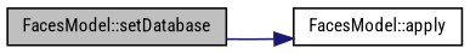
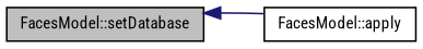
  digraph {
    rankdir=LR
    fontname="Roboto Condensed"
    node [color=black fontname="Roboto Condensed" fontsize=10 shape=record style=filled]
    n1 [fillcolor=grey75 fontcolor=black height=0.2 label="FacesModel::setDatabase" width=0.4]
    n2 [fillcolor=white height=0.2 label="FacesModel::apply" width=0.4]
-   n1 -> n2 [color=midnightblue fontname="Roboto Condensed" fontsize=10 labelfontname=Helvetica labelfontsize=10 style=solid]
+   n2 -> n1 [color=midnightblue fontname="Roboto Condensed" fontsize=10 labelfontname=Helvetica labelfontsize=10 style=solid]
  }
